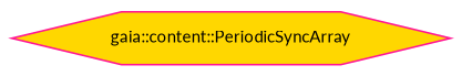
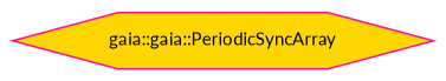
  digraph {
    rankdir=LR
    fontname=Lato
-   n1 [color=deeppink fillcolor=gold fontname=Lato fontsize=10 height=0.2 label="gaia::content::PeriodicSyncArray" shape=hexagon style=filled width=0.4]
+   n1 [color=deeppink fillcolor=gold fontname=Lato fontsize=10 height=0.2 label="gaia::gaia::PeriodicSyncArray" shape=hexagon style=filled width=0.4]
  }
